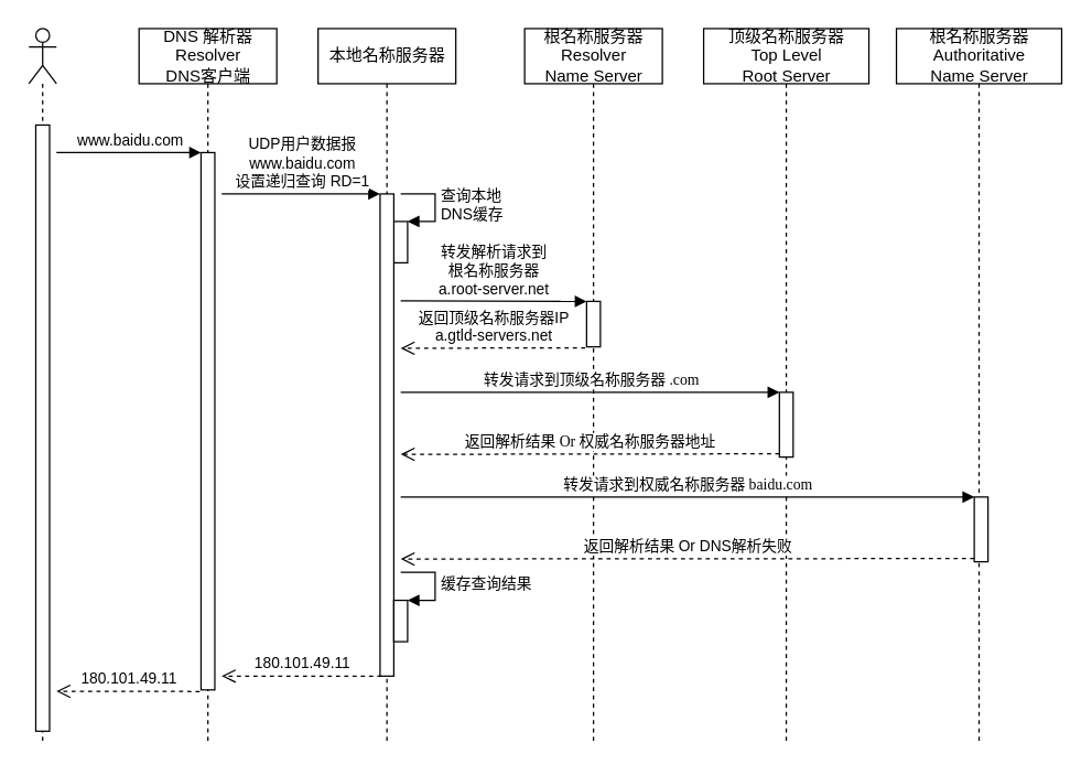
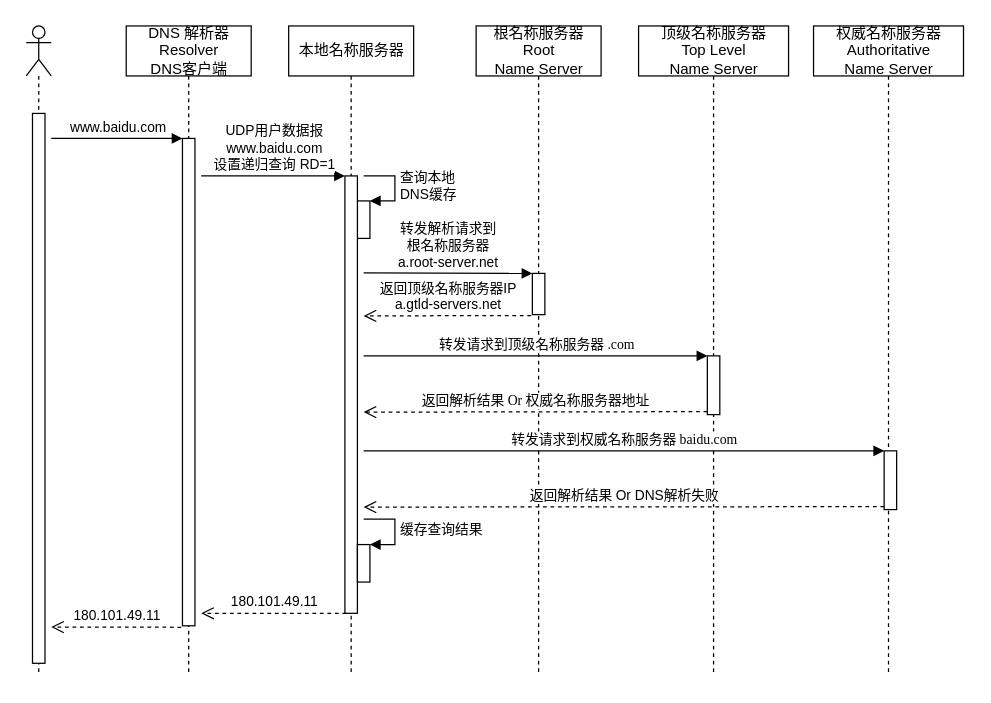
  <mxCell id="0" />
  <mxCell id="1" parent="0" />
  <mxCell id="2" value="" style="shape=umlLifeline;participant=umlActor;perimeter=lifelinePerimeter;whiteSpace=wrap;html=1;container=1;collapsible=0;recursiveResize=0;verticalAlign=top;spacingTop=36;labelBackgroundColor=#ffffff;outlineConnect=0;" vertex="1" parent="1"><mxGeometry x="20.5" y="20" width="20" height="520" as="geometry" /></mxCell>
  <mxCell id="3" value="" style="html=1;points=[];perimeter=orthogonalPerimeter;" vertex="1" parent="2"><mxGeometry x="5" y="70" width="10" height="440" as="geometry" /></mxCell>
  <mxCell id="4" value="DNS 解析器&lt;br&gt;Resolver &lt;br&gt;DNS客户端" style="shape=umlLifeline;perimeter=lifelinePerimeter;whiteSpace=wrap;html=1;container=1;collapsible=0;recursiveResize=0;outlineConnect=0;" vertex="1" parent="1"><mxGeometry x="100.5" y="20" width="100" height="520" as="geometry" /></mxCell>
  <mxCell id="5" value="" style="html=1;points=[];perimeter=orthogonalPerimeter;" vertex="1" parent="4"><mxGeometry x="45" y="90" width="10" height="390" as="geometry" /></mxCell>
  <mxCell id="6" value="www.baidu.com" style="html=1;verticalAlign=bottom;endArrow=block;entryX=0;entryY=0;" edge="1" target="5" parent="4"><mxGeometry relative="1" as="geometry"><mxPoint x="-60" y="90" as="sourcePoint" /></mxGeometry></mxCell>
  <mxCell id="7" value="180.101.49.11" style="html=1;verticalAlign=bottom;endArrow=open;dashed=1;endSize=8;exitX=-0.1;exitY=1.003;exitDx=0;exitDy=0;exitPerimeter=0;" edge="1" source="5" parent="1"><mxGeometry relative="1" as="geometry"><mxPoint x="40.5" y="501" as="targetPoint" /></mxGeometry></mxCell>
  <mxCell id="8" value="" style="html=1;points=[];perimeter=orthogonalPerimeter;" vertex="1" parent="1"><mxGeometry x="285.5" y="160" width="10" height="30" as="geometry" /></mxCell>
  <mxCell id="9" value="查询本地&lt;br&gt;DNS缓存" style="edgeStyle=orthogonalEdgeStyle;html=1;align=left;spacingLeft=2;endArrow=block;rounded=0;entryX=1;entryY=0;" edge="1" target="8" parent="1"><mxGeometry relative="1" as="geometry"><mxPoint x="290.5" y="140" as="sourcePoint" /><Array as="points"><mxPoint x="315.5" y="140" /></Array></mxGeometry></mxCell>
  <mxCell id="10" value="本地名称服务器" style="shape=umlLifeline;perimeter=lifelinePerimeter;whiteSpace=wrap;html=1;container=1;collapsible=0;recursiveResize=0;outlineConnect=0;" vertex="1" parent="1"><mxGeometry x="230.5" y="20" width="100" height="520" as="geometry" /></mxCell>
  <mxCell id="11" value="" style="html=1;points=[];perimeter=orthogonalPerimeter;" vertex="1" parent="10"><mxGeometry x="45" y="120" width="10" height="350" as="geometry" /></mxCell>
  <mxCell id="12" value="UDP用户数据报&lt;br&gt;www.baidu.com&lt;br&gt;设置递归查询 RD=1" style="html=1;verticalAlign=bottom;endArrow=block;entryX=0;entryY=0;" edge="1" parent="10" target="11"><mxGeometry relative="1" as="geometry"><mxPoint x="-70" y="120" as="sourcePoint" /></mxGeometry></mxCell>
  <mxCell id="13" value="180.101.49.11" style="html=1;verticalAlign=bottom;endArrow=open;dashed=1;endSize=8;exitX=0.1;exitY=1;exitDx=0;exitDy=0;exitPerimeter=0;" edge="1" parent="1" source="11"><mxGeometry relative="1" as="geometry"><mxPoint x="100.5" y="560" as="sourcePoint" /><mxPoint x="160.5" y="490" as="targetPoint" /></mxGeometry></mxCell>
- <mxCell id="14" value="根名称服务器&lt;br&gt;Resolver&lt;br&gt;Name Server" style="shape=umlLifeline;perimeter=lifelinePerimeter;whiteSpace=wrap;html=1;container=1;collapsible=0;recursiveResize=0;outlineConnect=0;" vertex="1" parent="1"><mxGeometry x="380.5" y="20" width="100" height="520" as="geometry" /></mxCell>
+ <mxCell id="14" value="根名称服务器&lt;br&gt;Root&lt;br&gt;Name Server" style="shape=umlLifeline;perimeter=lifelinePerimeter;whiteSpace=wrap;html=1;container=1;collapsible=0;recursiveResize=0;outlineConnect=0;" vertex="1" parent="1"><mxGeometry x="380.5" y="20" width="100" height="520" as="geometry" /></mxCell>
  <mxCell id="15" value="" style="html=1;points=[];perimeter=orthogonalPerimeter;" vertex="1" parent="14"><mxGeometry x="45" y="198" width="10" height="33" as="geometry" /></mxCell>
  <mxCell id="16" value="返回顶级名称服务器IP&lt;br&gt;a.gtld-servers.net" style="html=1;verticalAlign=bottom;endArrow=open;dashed=1;endSize=8;exitX=-0.1;exitY=1.022;exitDx=0;exitDy=0;exitPerimeter=0;" edge="1" parent="1" source="15"><mxGeometry relative="1" as="geometry"><mxPoint x="286.5" y="327.5" as="sourcePoint" /><mxPoint x="290.5" y="252" as="targetPoint" /></mxGeometry></mxCell>
  <mxCell id="17" value="转发解析请求到&lt;br&gt;根名称服务器&lt;br&gt;a.root-server.net" style="html=1;verticalAlign=bottom;endArrow=block;entryX=0;entryY=0;" edge="1" parent="1" target="15"><mxGeometry relative="1" as="geometry"><mxPoint x="290.5" y="217.5" as="sourcePoint" /></mxGeometry></mxCell>
- <mxCell id="18" value="&lt;span style=&quot;white-space: normal&quot;&gt;顶级名称服务器&lt;br&gt;Top Level&lt;br&gt;Root Server&lt;br&gt;&lt;/span&gt;" style="shape=umlLifeline;perimeter=lifelinePerimeter;whiteSpace=wrap;html=1;container=1;collapsible=0;recursiveResize=0;outlineConnect=0;" vertex="1" parent="1"><mxGeometry x="510.5" y="20" width="120" height="520" as="geometry" /></mxCell>
+ <mxCell id="18" value="&lt;span style=&quot;white-space: normal&quot;&gt;顶级名称服务器&lt;br&gt;Top Level&lt;br&gt;Name Server&lt;br&gt;&lt;/span&gt;" style="shape=umlLifeline;perimeter=lifelinePerimeter;whiteSpace=wrap;html=1;container=1;collapsible=0;recursiveResize=0;outlineConnect=0;" vertex="1" parent="1"><mxGeometry x="510.5" y="20" width="120" height="520" as="geometry" /></mxCell>
  <mxCell id="19" value="" style="html=1;points=[];perimeter=orthogonalPerimeter;strokeColor=#000000;fontFamily=Verdana;" vertex="1" parent="18"><mxGeometry x="55" y="264" width="10" height="47" as="geometry" /></mxCell>
  <mxCell id="20" value="转发请求到顶级名称服务器 .com" style="html=1;verticalAlign=bottom;endArrow=block;entryX=0;entryY=0;fontFamily=Verdana;strokeColor=#000000;" edge="1" target="19" parent="18"><mxGeometry relative="1" as="geometry"><mxPoint x="-220" y="264" as="sourcePoint" /></mxGeometry></mxCell>
  <mxCell id="21" value="返回解析结果 Or 权威名称服务器地址" style="html=1;verticalAlign=bottom;endArrow=open;dashed=1;endSize=8;exitX=0;exitY=0.95;fontFamily=Verdana;strokeColor=#000000;" edge="1" source="19" parent="18"><mxGeometry relative="1" as="geometry"><mxPoint x="-220" y="309" as="targetPoint" /></mxGeometry></mxCell>
- <mxCell id="22" value="&lt;span style=&quot;white-space: normal&quot;&gt;根名称服务器&lt;br&gt;Authoritative&lt;br&gt;Name Server&lt;br&gt;&lt;/span&gt;" style="shape=umlLifeline;perimeter=lifelinePerimeter;whiteSpace=wrap;html=1;container=1;collapsible=0;recursiveResize=0;outlineConnect=0;" vertex="1" parent="1"><mxGeometry x="650.5" y="20" width="120" height="520" as="geometry" /></mxCell>
+ <mxCell id="22" value="&lt;span style=&quot;white-space: normal&quot;&gt;权威名称服务器&lt;br&gt;Authoritative&lt;br&gt;Name Server&lt;br&gt;&lt;/span&gt;" style="shape=umlLifeline;perimeter=lifelinePerimeter;whiteSpace=wrap;html=1;container=1;collapsible=0;recursiveResize=0;outlineConnect=0;" vertex="1" parent="1"><mxGeometry x="650.5" y="20" width="120" height="520" as="geometry" /></mxCell>
  <mxCell id="23" value="" style="html=1;points=[];perimeter=orthogonalPerimeter;strokeColor=#000000;fontFamily=Verdana;" vertex="1" parent="22"><mxGeometry x="56.5" y="340" width="10" height="47" as="geometry" /></mxCell>
  <mxCell id="24" value="返回解析结果&amp;nbsp;&lt;span style=&quot;font-family: &amp;#34;helvetica&amp;#34;&quot;&gt;Or DNS解析失败&lt;/span&gt;" style="html=1;verticalAlign=bottom;endArrow=open;dashed=1;endSize=8;exitX=0;exitY=0.95;fontFamily=Verdana;strokeColor=#000000;" edge="1" source="23" parent="22"><mxGeometry relative="1" as="geometry"><mxPoint x="-360" y="385" as="targetPoint" /></mxGeometry></mxCell>
  <mxCell id="25" value="转发请求到权威名称服务器 baidu.com" style="html=1;verticalAlign=bottom;endArrow=block;entryX=0;entryY=0;fontFamily=Verdana;strokeColor=#000000;" edge="1" target="23" parent="1"><mxGeometry relative="1" as="geometry"><mxPoint x="290.5" y="360" as="sourcePoint" /></mxGeometry></mxCell>
  <mxCell id="26" value="缓存查询结果" style="edgeStyle=orthogonalEdgeStyle;html=1;align=left;spacingLeft=2;endArrow=block;rounded=0;entryX=1;entryY=0;" edge="1" target="27" parent="1"><mxGeometry relative="1" as="geometry"><mxPoint x="290.5" y="414.667" as="sourcePoint" /><Array as="points"><mxPoint x="315.5" y="415" /></Array></mxGeometry></mxCell>
  <mxCell id="27" value="" style="html=1;points=[];perimeter=orthogonalPerimeter;" vertex="1" parent="1"><mxGeometry x="285.5" y="435" width="10" height="30" as="geometry" /></mxCell>
